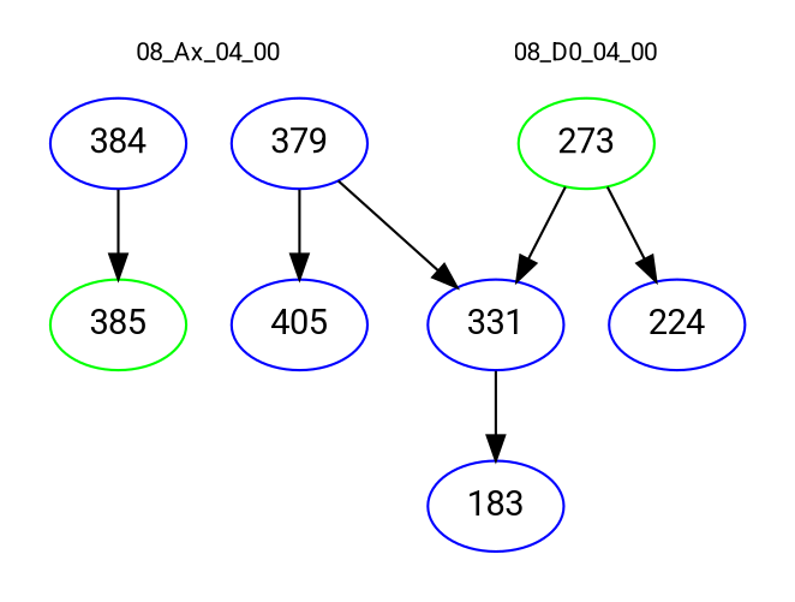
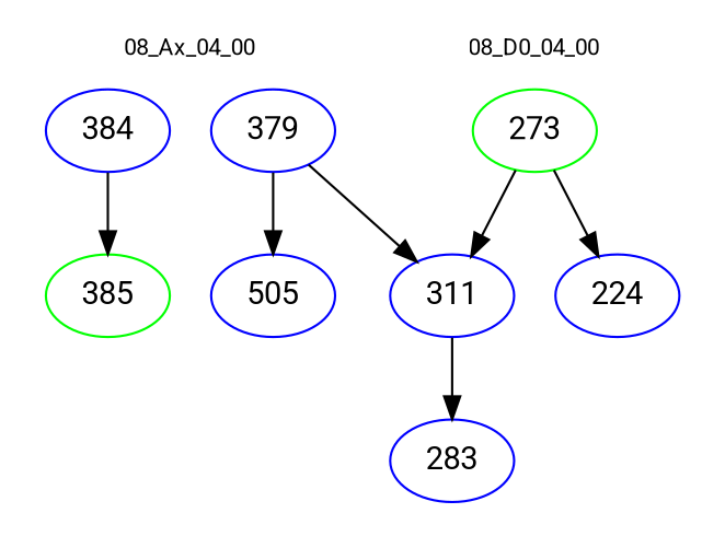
  digraph {
    fontname=Roboto
    node [color=blue fontname=Roboto]
    edge [color=black fontname=Roboto]
    n1 [label=379]
    n2 [label=384]
-   n3 [label=405]
+   n3 [label=505]
    n4 [color=green label=385]
    n5 [color=green label=273]
-   n6 [label=331]
+   n6 [label=311]
    n7 [label=224]
-   n8 [label=183]
+   n8 [label=283]
    subgraph cluster_1 {
      color=white
      fontsize=10
      label="08_Ax_04_00"
      n1
      n2
      n3
      n4
    }
    subgraph cluster_2 {
      color=white
      fontsize=10
      label="08_D0_04_00"
      n5
      n6
      n7
      n8
    }
    n1 -> n3
    n1 -> n6
    n2 -> n4
    n5 -> n6
    n5 -> n7
    n6 -> n8
  }
